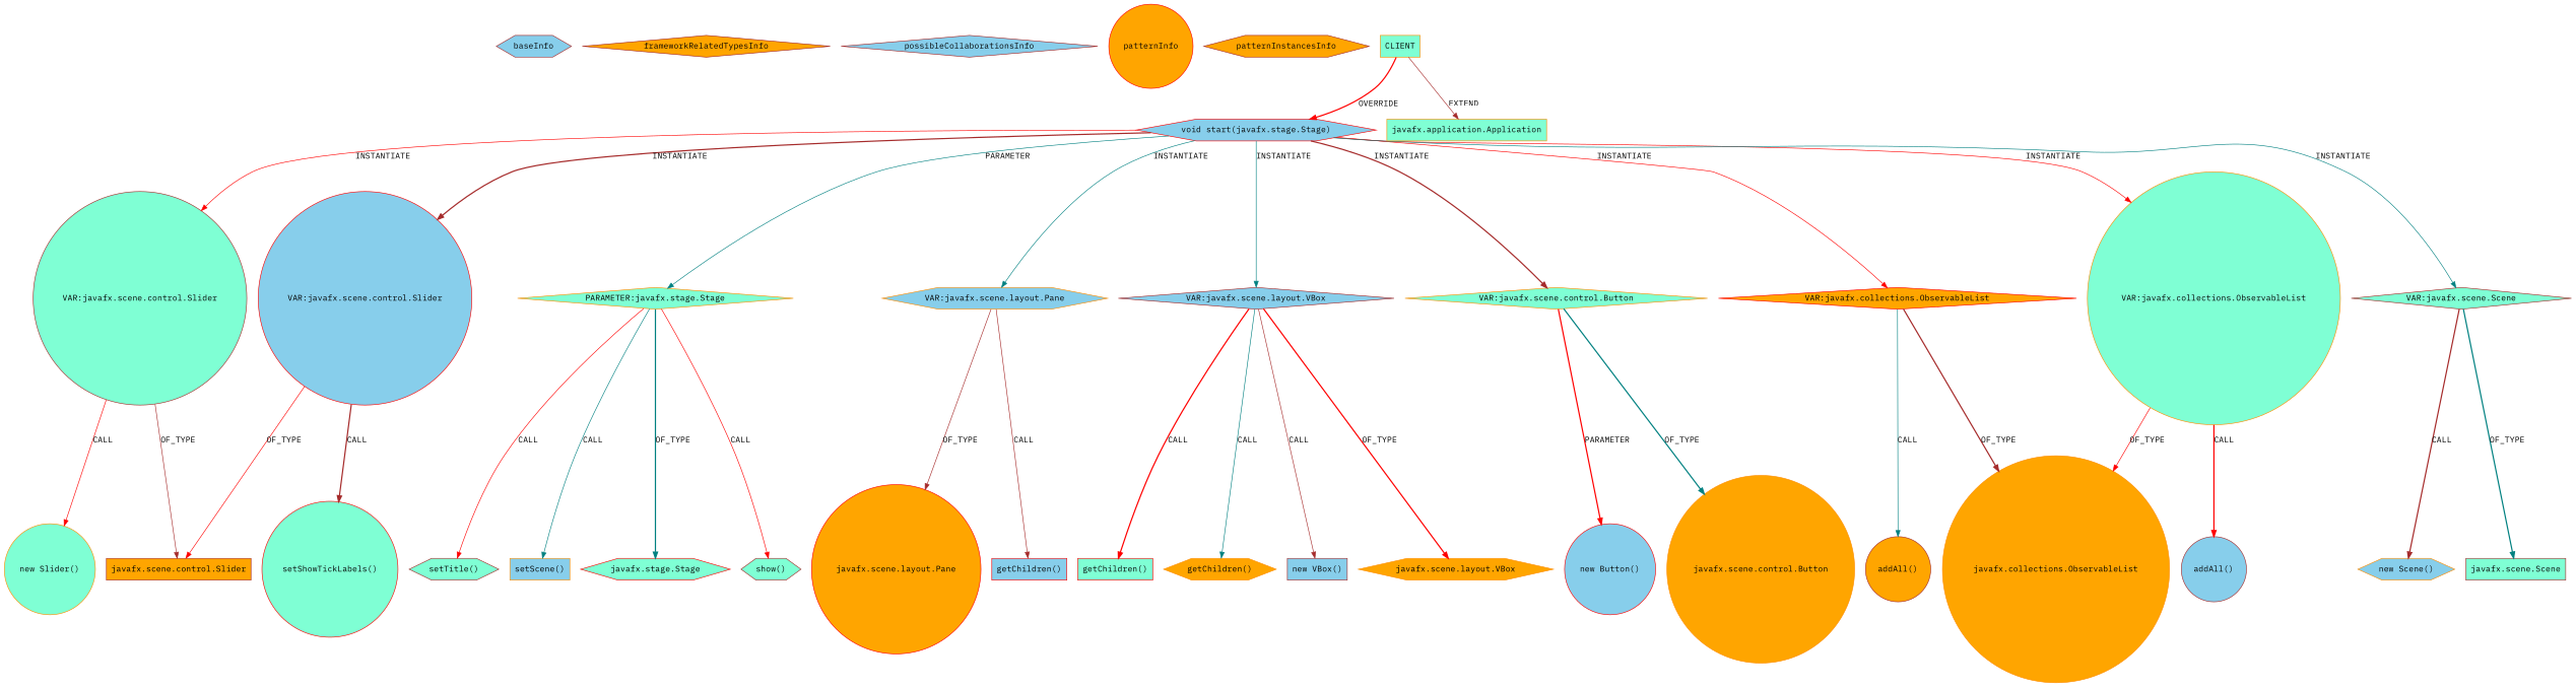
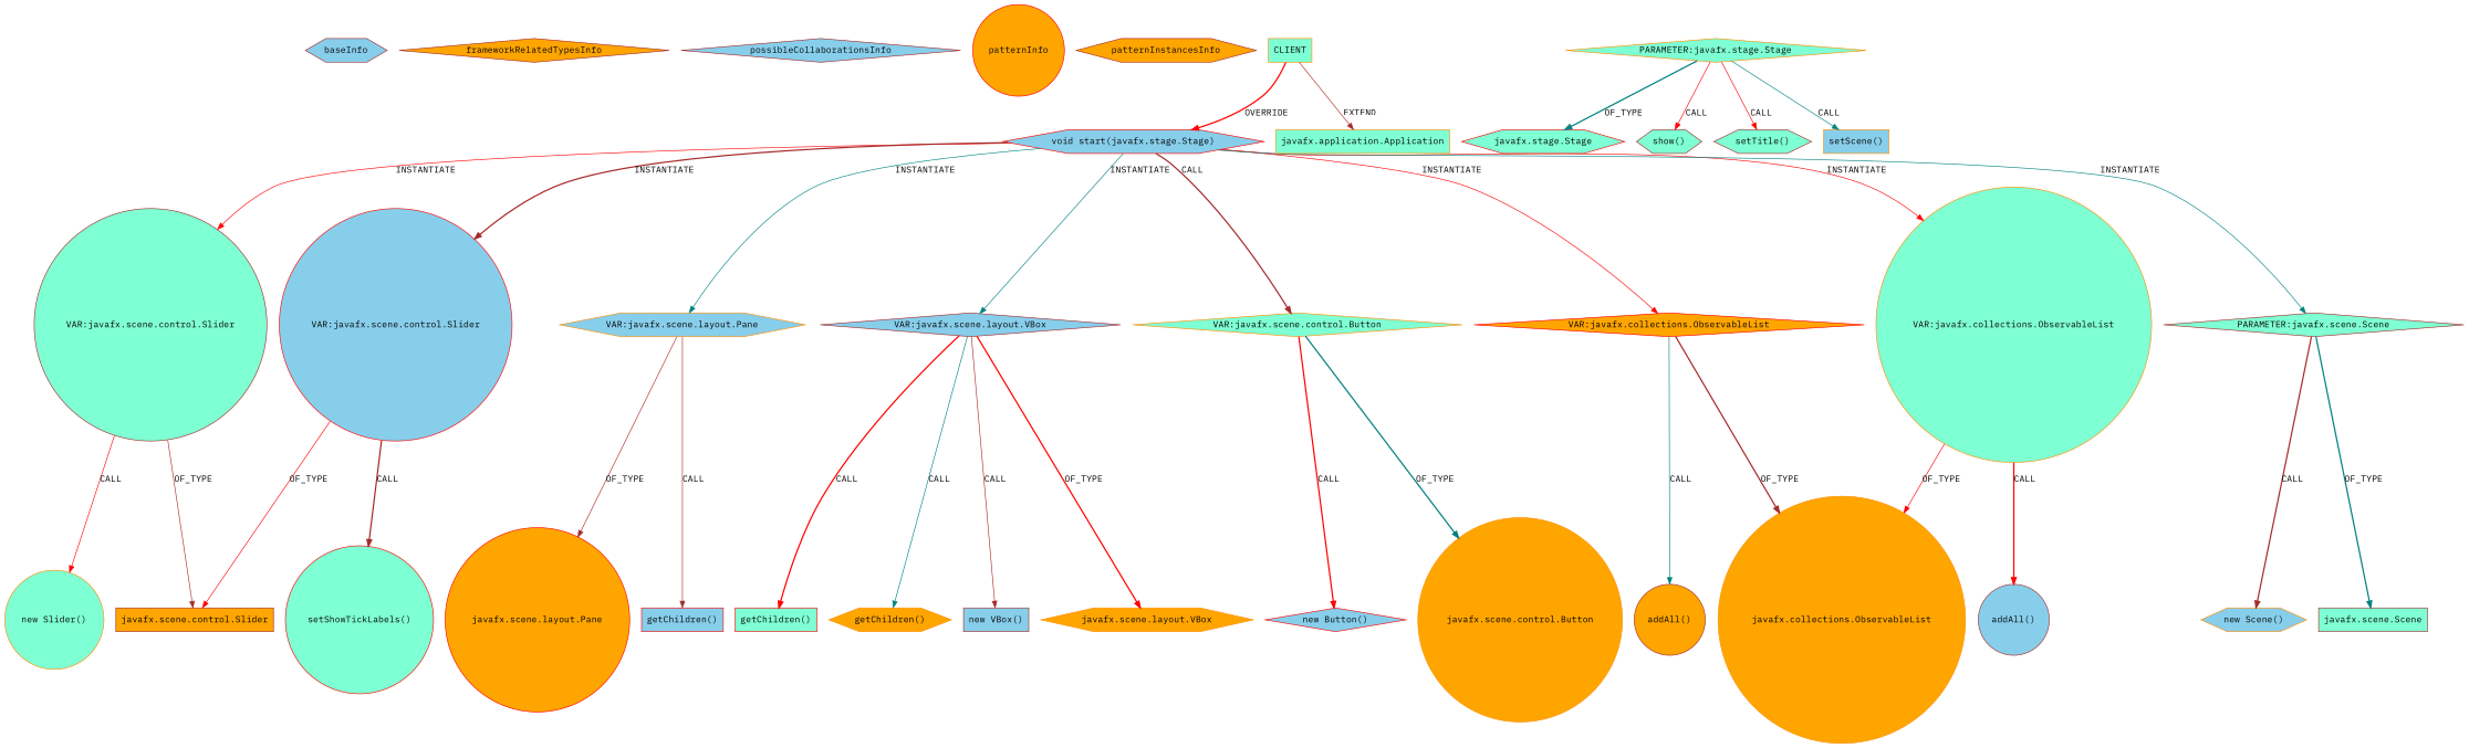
  digraph {
    fontname="IBM Plex Mono"
    node [color=brown fillcolor=aquamarine fontname="IBM Plex Mono" shape=circle style=filled isFrameworkType=false vertexType=INSIDE_CALL]
    edge [color=red fontname="IBM Plex Mono" style=solid]
    baseInfo [category=pattern fillcolor=skyblue graphId=2638 isAnonymous=false possibleRelation=false shape=hexagon isFrameworkType="" vertexType=""]
    frameworkRelatedTypesInfo [0="javafx.application.Application" fillcolor=orange shape=diamond isFrameworkType="" vertexType=""]
    possibleCollaborationsInfo [fillcolor=skyblue shape=diamond isFrameworkType="" vertexType=""]
    patternInfo [color=red fillcolor=orange frequency=2.0 patternRootClient=0 isFrameworkType="" vertexType=""]
    patternInstancesInfo [0="Meldanor-GraphDemo~/Meldanor-GraphDemo/GraphDemo-master/src/main/java/de/meldanor/graphdemo/gui/MainGUI.java~MainGUI~956" 1="NukeName-MazeFramework~/NukeName-MazeFramework/MazeFramework-master/MazeFramework/src/mazeframework/MazeFramework.java~MazeFramework~1024" fillcolor=orange shape=hexagon isFrameworkType="" vertexType=""]
    n6 [color=darkorange label="new Slider()" vertexType=CONSTRUCTOR_CALL]
    n7 [label="VAR:javafx.scene.control.Slider" vertexType=VARIABLE_EXPRESION]
    n8 [fillcolor=orange label="javafx.scene.control.Slider" shape=box vertexType=FRAMEWORK_CLASS_TYPE]
    n9 [color=red fillcolor=skyblue label="void start(javafx.stage.Stage)" shape=hexagon vertexType=OVERRIDING_METHOD_DECLARATION]
    n10 [color=darkorange label="PARAMETER:javafx.stage.Stage" shape=diamond vertexType=PARAMETER_DECLARATION]
    n11 [color=darkorange fillcolor=skyblue label="VAR:javafx.scene.layout.Pane" shape=hexagon vertexType=VARIABLE_EXPRESION]
    n12 [fillcolor=skyblue label="VAR:javafx.scene.layout.VBox" shape=diamond vertexType=VARIABLE_EXPRESION]
    n13 [color=darkorange label="VAR:javafx.scene.control.Button" shape=diamond vertexType=VARIABLE_EXPRESION]
    n14 [color=red fillcolor=orange label="VAR:javafx.collections.ObservableList" shape=diamond vertexType=VARIABLE_EXPRESION]
    n15 [color=darkorange label="VAR:javafx.collections.ObservableList" vertexType=VARIABLE_EXPRESION]
-   n16 [label="VAR:javafx.scene.Scene" shape=diamond vertexType=VARIABLE_EXPRESION]
+   n16 [label="PARAMETER:javafx.scene.Scene" shape=diamond vertexType=VARIABLE_EXPRESION]
    n17 [color=red fillcolor=skyblue label="VAR:javafx.scene.control.Slider" vertexType=VARIABLE_EXPRESION]
    n18 [color=red label="javafx.stage.Stage" shape=hexagon vertexType=FRAMEWORK_CLASS_TYPE]
    n19 [label="show()" shape=hexagon]
    n20 [label="setTitle()" shape=hexagon]
    n21 [color=darkorange fillcolor=skyblue label="setScene()" shape=box]
    n22 [color=red fillcolor=orange label="javafx.scene.layout.Pane" vertexType=FRAMEWORK_CLASS_TYPE]
    n23 [color=red fillcolor=skyblue label="getChildren()" shape=box]
    n24 [fillcolor=skyblue label="new VBox()" shape=box vertexType=CONSTRUCTOR_CALL]
    n25 [color=darkorange fillcolor=orange label="javafx.scene.layout.VBox" shape=hexagon vertexType=FRAMEWORK_CLASS_TYPE]
    n26 [color=red label="getChildren()" shape=box]
    n27 [color=darkorange fillcolor=orange label="getChildren()" shape=hexagon]
-   n28 [color=red fillcolor=skyblue label="new Button()" vertexType=CONSTRUCTOR_CALL]
+   n28 [color=red fillcolor=skyblue label="new Button()" shape=diamond vertexType=CONSTRUCTOR_CALL]
    n29 [color=darkorange fillcolor=orange label="javafx.scene.control.Button" vertexType=FRAMEWORK_CLASS_TYPE]
    n30 [color=darkorange fillcolor=orange label="javafx.collections.ObservableList" vertexType=FRAMEWORK_INTERFACE_TYPE]
    n31 [fillcolor=orange label="addAll()"]
    n32 [fillcolor=skyblue label="addAll()"]
    n33 [color=darkorange fillcolor=skyblue label="new Scene()" shape=hexagon vertexType=CONSTRUCTOR_CALL]
    n34 [label="javafx.scene.Scene" shape=box vertexType=FRAMEWORK_CLASS_TYPE]
    n35 [color=red label="setShowTickLabels()"]
    n36 [color=darkorange label=CLIENT shape=box vertexType=ROOT_CLIENT_CLASS_DECLARATION]
    n37 [color=darkorange label="javafx.application.Application" shape=box vertexType=FRAMEWORK_CLASS_TYPE]
    n7 -> n6 [label=CALL]
    n7 -> n8 [color=brown label=OF_TYPE]
    n9 -> n7 [label=INSTANTIATE]
-   n9 -> n10 [color=teal label=PARAMETER]
    n9 -> n11 [color=teal label=INSTANTIATE]
    n9 -> n12 [color=teal label=INSTANTIATE]
-   n9 -> n13 [color=brown label=INSTANTIATE style=bold]
+   n9 -> n13 [color=brown label=CALL style=bold]
    n9 -> n14 [label=INSTANTIATE]
    n9 -> n15 [label=INSTANTIATE]
    n9 -> n16 [color=teal label=INSTANTIATE]
    n9 -> n17 [color=brown label=INSTANTIATE style=bold]
    n10 -> n18 [color=teal label=OF_TYPE style=bold]
    n10 -> n19 [label=CALL]
    n10 -> n20 [label=CALL]
    n10 -> n21 [color=teal label=CALL]
    n11 -> n22 [color=brown label=OF_TYPE]
    n11 -> n23 [color=brown label=CALL]
    n12 -> n24 [color=brown label=CALL]
    n12 -> n25 [label=OF_TYPE style=bold]
    n12 -> n26 [label=CALL style=bold]
    n12 -> n27 [color=teal label=CALL]
-   n13 -> n28 [label=PARAMETER style=bold]
+   n13 -> n28 [label=CALL style=bold]
    n13 -> n29 [color=teal label=OF_TYPE style=bold]
    n14 -> n30 [color=brown label=OF_TYPE style=bold]
    n14 -> n31 [color=teal label=CALL]
    n15 -> n30 [label=OF_TYPE]
    n15 -> n32 [label=CALL style=bold]
    n16 -> n33 [color=brown label=CALL style=bold]
    n16 -> n34 [color=teal label=OF_TYPE style=bold]
    n17 -> n8 [label=OF_TYPE]
    n17 -> n35 [color=brown label=CALL style=bold]
    n36 -> n9 [label=OVERRIDE style=bold]
    n36 -> n37 [color=brown label=EXTEND]
  }
